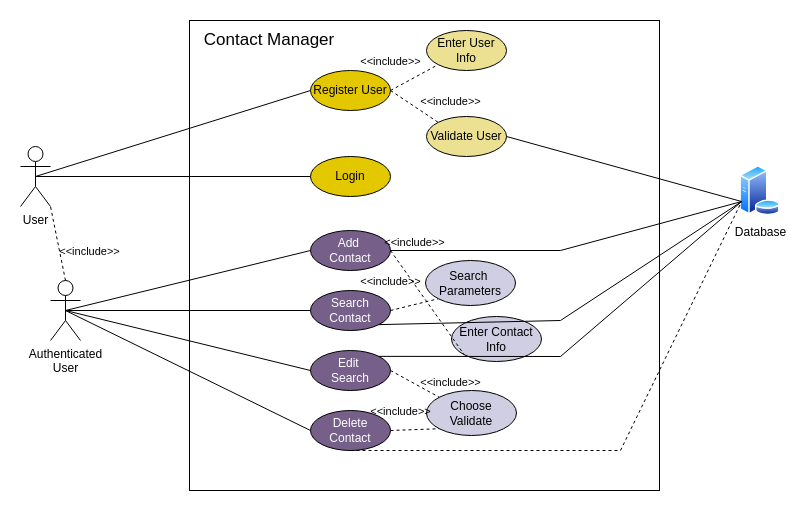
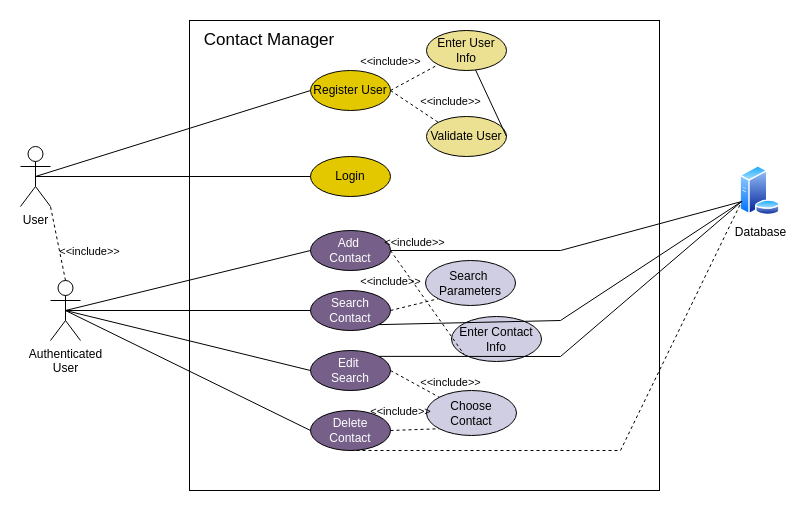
  <mxCell id="0" />
  <mxCell id="1" parent="0" />
  <mxCell id="2" value="" style="whiteSpace=wrap;html=1;aspect=fixed;" vertex="1" parent="1"><mxGeometry x="189" y="20" width="470" height="470" as="geometry" /></mxCell>
  <mxCell id="3" value="User" style="shape=umlActor;verticalLabelPosition=bottom;verticalAlign=top;html=1;outlineConnect=0;" vertex="1" parent="1"><mxGeometry x="20" y="146" width="30" height="60" as="geometry" /></mxCell>
  <mxCell id="4" value="Database" style="image;aspect=fixed;perimeter=ellipsePerimeter;html=1;align=center;shadow=0;dashed=0;spacingTop=3;image=img/lib/active_directory/database_server.svg;" vertex="1" parent="1"><mxGeometry x="739" y="165" width="41" height="50" as="geometry" /></mxCell>
  <mxCell id="5" value="Login" style="ellipse;whiteSpace=wrap;html=1;fillColor=#e3c800;fontColor=#000000;strokeColor=#000000;" vertex="1" parent="1"><mxGeometry x="310" y="156" width="80" height="40" as="geometry" /></mxCell>
  <mxCell id="6" value="Register User" style="ellipse;whiteSpace=wrap;html=1;fillColor=#e3c800;fontColor=#000000;strokeColor=light-dark(#090801, #8d7600);perimeterSpacing=0;" vertex="1" parent="1"><mxGeometry x="310" y="70" width="80" height="40" as="geometry" /></mxCell>
  <mxCell id="7" value="Enter User Info" style="ellipse;whiteSpace=wrap;html=1;fillColor=light-dark(#ece193, #675000);fontColor=#000000;strokeColor=light-dark(#000000, #cbb9dd);" vertex="1" parent="1"><mxGeometry x="426" y="30" width="80" height="40" as="geometry" /></mxCell>
  <mxCell id="8" value="Validate User" style="ellipse;whiteSpace=wrap;html=1;fillColor=light-dark(#ece193, #ededed);strokeColor=light-dark(#000000, #cbb9dd);" vertex="1" parent="1"><mxGeometry x="426" y="116" width="80" height="40" as="geometry" /></mxCell>
  <mxCell id="9" value="&lt;font style=&quot;font-size: 17px;&quot;&gt;Contact Manager&lt;/font&gt;" style="text;html=1;align=center;verticalAlign=middle;whiteSpace=wrap;rounded=0;" vertex="1" parent="1"><mxGeometry x="189" y="20" width="160" height="40" as="geometry" /></mxCell>
  <mxCell id="10" value="Add&amp;nbsp;&lt;div&gt;Contact&lt;span style=&quot;color: rgba(0, 0, 0, 0); font-family: monospace; font-size: 0px; text-align: start; text-wrap-mode: nowrap;&quot;&gt;%3CmxGraphModel%3E%3Croot%3E%3CmxCell%20id%3D%220%22%2F%3E%3CmxCell%20id%3D%221%22%20parent%3D%220%22%2F%3E%3CmxCell%20id%3D%222%22%20value%3D%22Login%22%20style%3D%22ellipse%3BwhiteSpace%3Dwrap%3Bhtml%3D1%3B%22%20vertex%3D%221%22%20parent%3D%221%22%3E%3CmxGeometry%20x%3D%22130%22%20y%3D%22220%22%20width%3D%2280%22%20height%3D%2240%22%20as%3D%22geometry%22%2F%3E%3C%2FmxCell%3E%3C%2Froot%3E%3C%2FmxGraphModel%3E&lt;/span&gt;&lt;/div&gt;" style="ellipse;whiteSpace=wrap;html=1;fillColor=#76608a;fontColor=#ffffff;strokeColor=light-dark(#000000, #cbb9dd);" vertex="1" parent="1"><mxGeometry x="310" y="230" width="80" height="40" as="geometry" /></mxCell>
  <mxCell id="11" value="Edit&amp;nbsp;&lt;div&gt;Search&lt;/div&gt;" style="ellipse;whiteSpace=wrap;html=1;fillColor=#76608a;fontColor=#ffffff;strokeColor=light-dark(#000000, #cbb9dd);" vertex="1" parent="1"><mxGeometry x="310" y="350" width="80" height="40" as="geometry" /></mxCell>
  <mxCell id="12" value="Delete Contact" style="ellipse;whiteSpace=wrap;html=1;fillColor=#76608a;fontColor=#ffffff;strokeColor=light-dark(#000000, #cbb9dd);" vertex="1" parent="1"><mxGeometry x="310" y="410" width="80" height="40" as="geometry" /></mxCell>
  <mxCell id="13" value="Search&lt;div&gt;Contact&lt;/div&gt;" style="ellipse;whiteSpace=wrap;html=1;fillColor=#76608a;fontColor=#ffffff;strokeColor=light-dark(#000000, #cbb9dd);" vertex="1" parent="1"><mxGeometry x="310" y="290" width="80" height="40" as="geometry" /></mxCell>
  <mxCell id="14" value="" style="endArrow=none;html=1;rounded=0;entryX=0;entryY=0.5;entryDx=0;entryDy=0;exitX=0.5;exitY=0.5;exitDx=0;exitDy=0;exitPerimeter=0;endFill=0;" edge="1" parent="1" source="3" target="5"><mxGeometry width="50" height="50" relative="1" as="geometry"><mxPoint x="240" y="230" as="sourcePoint" /><mxPoint x="435" y="280" as="targetPoint" /></mxGeometry></mxCell>
  <mxCell id="15" value="" style="endArrow=none;html=1;rounded=0;exitX=0.5;exitY=0.5;exitDx=0;exitDy=0;exitPerimeter=0;entryX=0;entryY=0.5;entryDx=0;entryDy=0;endFill=0;" edge="1" parent="1" source="3" target="6"><mxGeometry width="50" height="50" relative="1" as="geometry"><mxPoint x="420" y="280" as="sourcePoint" /><mxPoint x="470" y="230" as="targetPoint" /></mxGeometry></mxCell>
  <mxCell id="16" value="&amp;lt;&amp;lt;include&amp;gt;&amp;gt;" style="html=1;verticalAlign=bottom;labelBackgroundColor=none;endArrow=none;endFill=0;dashed=1;rounded=0;exitX=1;exitY=0.5;exitDx=0;exitDy=0;entryX=0;entryY=0;entryDx=0;entryDy=0;" edge="1" parent="1" source="6" target="8"><mxGeometry x="1" y="17" width="160" relative="1" as="geometry"><mxPoint x="310" y="210" as="sourcePoint" /><mxPoint x="470" y="210" as="targetPoint" /><mxPoint x="3" y="2" as="offset" /></mxGeometry></mxCell>
  <mxCell id="17" value="Enter Contact Info" style="ellipse;whiteSpace=wrap;html=1;fillColor=#d0cee2;strokeColor=light-dark(#000000, #cbb9dd);fillStyle=auto;" vertex="1" parent="1"><mxGeometry x="451" y="316" width="90" height="45" as="geometry" /></mxCell>
  <mxCell id="18" value="&amp;lt;&amp;lt;include&amp;gt;&amp;gt;" style="html=1;verticalAlign=bottom;labelBackgroundColor=none;endArrow=none;endFill=0;dashed=1;rounded=0;exitX=1;exitY=0.5;exitDx=0;exitDy=0;entryX=0;entryY=1;entryDx=0;entryDy=0;" edge="1" parent="1" source="10" target="17"><mxGeometry x="-0.766" y="19" width="160" relative="1" as="geometry"><mxPoint x="380" y="266" as="sourcePoint" /><mxPoint x="428" y="240" as="targetPoint" /><mxPoint as="offset" /></mxGeometry></mxCell>
  <mxCell id="19" value="&amp;lt;&amp;lt;include&amp;gt;&amp;gt;" style="html=1;verticalAlign=bottom;labelBackgroundColor=none;endArrow=none;endFill=0;dashed=1;rounded=0;exitX=1;exitY=0.5;exitDx=0;exitDy=0;entryX=0;entryY=1;entryDx=0;entryDy=0;" edge="1" parent="1" source="6" target="7"><mxGeometry x="-0.649" y="18" width="160" relative="1" as="geometry"><mxPoint x="410" y="100" as="sourcePoint" /><mxPoint x="458" y="132" as="targetPoint" /><mxPoint y="1" as="offset" /></mxGeometry></mxCell>
  <mxCell id="20" value="Authenticated&lt;div&gt;User&lt;/div&gt;" style="shape=umlActor;verticalLabelPosition=bottom;verticalAlign=top;html=1;outlineConnect=0;" vertex="1" parent="1"><mxGeometry x="50" y="280" width="30" height="60" as="geometry" /></mxCell>
  <mxCell id="21" value="" style="endArrow=none;html=1;rounded=0;entryX=0;entryY=0.5;entryDx=0;entryDy=0;exitX=0.5;exitY=0.5;exitDx=0;exitDy=0;exitPerimeter=0;strokeColor=default;endFill=0;" edge="1" parent="1" source="20" target="10"><mxGeometry width="50" height="50" relative="1" as="geometry"><mxPoint x="140" y="300" as="sourcePoint" /><mxPoint x="415" y="300" as="targetPoint" /></mxGeometry></mxCell>
  <mxCell id="22" value="" style="endArrow=none;html=1;rounded=0;entryX=0;entryY=0.5;entryDx=0;entryDy=0;exitX=0.5;exitY=0.5;exitDx=0;exitDy=0;exitPerimeter=0;endFill=0;" edge="1" parent="1" source="20" target="13"><mxGeometry width="50" height="50" relative="1" as="geometry"><mxPoint x="280" y="290" as="sourcePoint" /><mxPoint x="555" y="290" as="targetPoint" /></mxGeometry></mxCell>
  <mxCell id="23" value="" style="endArrow=none;html=1;rounded=0;entryX=0;entryY=0.5;entryDx=0;entryDy=0;exitX=0.5;exitY=0.5;exitDx=0;exitDy=0;exitPerimeter=0;endFill=0;" edge="1" parent="1" source="20" target="11"><mxGeometry width="50" height="50" relative="1" as="geometry"><mxPoint x="280" y="340" as="sourcePoint" /><mxPoint x="555" y="340" as="targetPoint" /></mxGeometry></mxCell>
  <mxCell id="24" value="" style="endArrow=none;html=1;rounded=0;entryX=0;entryY=0.5;entryDx=0;entryDy=0;exitX=0.5;exitY=0.5;exitDx=0;exitDy=0;exitPerimeter=0;endFill=0;" edge="1" parent="1" source="20" target="12"><mxGeometry width="50" height="50" relative="1" as="geometry"><mxPoint x="300" y="360" as="sourcePoint" /><mxPoint x="575" y="360" as="targetPoint" /></mxGeometry></mxCell>
  <mxCell id="25" value="&amp;lt;&amp;lt;include&amp;gt;&amp;gt;" style="html=1;verticalAlign=bottom;labelBackgroundColor=none;endArrow=none;endFill=0;dashed=1;rounded=0;exitX=0.5;exitY=0;exitDx=0;exitDy=0;entryX=1;entryY=1;entryDx=0;entryDy=0;exitPerimeter=0;entryPerimeter=0;" edge="1" parent="1" source="20" target="3"><mxGeometry x="-0.612" y="-28" width="160" relative="1" as="geometry"><mxPoint x="120" y="276" as="sourcePoint" /><mxPoint x="168" y="250" as="targetPoint" /><mxPoint as="offset" /></mxGeometry></mxCell>
  <mxCell id="26" value="Search&amp;nbsp;&lt;div&gt;Parameters&lt;/div&gt;" style="ellipse;whiteSpace=wrap;html=1;fillColor=#d0cee2;strokeColor=light-dark(#000000, #cbb9dd);" vertex="1" parent="1"><mxGeometry x="425" y="260" width="90" height="45" as="geometry" /></mxCell>
  <mxCell id="27" value="&amp;lt;&amp;lt;include&amp;gt;&amp;gt;" style="html=1;verticalAlign=bottom;labelBackgroundColor=none;endArrow=none;endFill=0;dashed=1;rounded=0;exitX=1;exitY=0.5;exitDx=0;exitDy=0;entryX=0;entryY=1;entryDx=0;entryDy=0;" edge="1" parent="1" source="13" target="26"><mxGeometry x="-0.803" y="19" width="160" relative="1" as="geometry"><mxPoint x="480" y="286" as="sourcePoint" /><mxPoint x="529" y="270" as="targetPoint" /><mxPoint as="offset" /></mxGeometry></mxCell>
- <mxCell id="28" value="Choose&lt;div&gt;Validate&lt;/div&gt;" style="ellipse;whiteSpace=wrap;html=1;fillColor=#d0cee2;strokeColor=light-dark(#000000, #cbb9dd);" vertex="1" parent="1"><mxGeometry x="426" y="390" width="90" height="45" as="geometry" /></mxCell>
+ <mxCell id="28" value="Choose&lt;div&gt;Contact&lt;/div&gt;" style="ellipse;whiteSpace=wrap;html=1;fillColor=#d0cee2;strokeColor=light-dark(#000000, #cbb9dd);" vertex="1" parent="1"><mxGeometry x="426" y="390" width="90" height="45" as="geometry" /></mxCell>
  <mxCell id="29" value="&amp;lt;&amp;lt;include&amp;gt;&amp;gt;" style="html=1;verticalAlign=bottom;labelBackgroundColor=none;endArrow=none;endFill=0;dashed=1;rounded=0;exitX=1;exitY=0.5;exitDx=0;exitDy=0;entryX=0;entryY=1;entryDx=0;entryDy=0;" edge="1" parent="1" source="12" target="28"><mxGeometry x="-0.574" y="10" width="160" relative="1" as="geometry"><mxPoint x="420" y="372" as="sourcePoint" /><mxPoint x="469" y="350" as="targetPoint" /><mxPoint as="offset" /></mxGeometry></mxCell>
- <mxCell id="30" value="" style="endArrow=none;html=1;rounded=0;exitX=1;exitY=0.5;exitDx=0;exitDy=0;entryX=0;entryY=0.75;entryDx=0;entryDy=0;endFill=0;" edge="1" parent="1" source="8" target="4"><mxGeometry width="50" height="50" relative="1" as="geometry"><mxPoint x="390" y="280" as="sourcePoint" /><mxPoint x="440" y="230" as="targetPoint" /></mxGeometry></mxCell>
+ <mxCell id="30" value="" style="endArrow=none;html=1;rounded=0;exitX=1;exitY=0.5;exitDx=0;exitDy=0;endFill=0;" edge="1" parent="1" source="8" target="7"><mxGeometry width="50" height="50" relative="1" as="geometry"><mxPoint x="390" y="280" as="sourcePoint" /><mxPoint x="440" y="230" as="targetPoint" /></mxGeometry></mxCell>
  <mxCell id="31" value="" style="endArrow=none;html=1;rounded=0;entryX=0;entryY=0.75;entryDx=0;entryDy=0;endFill=0;" edge="1" parent="1" target="4"><mxGeometry width="50" height="50" relative="1" as="geometry"><mxPoint x="390" y="250" as="sourcePoint" /><mxPoint x="440" y="230" as="targetPoint" /><Array as="points"><mxPoint x="560" y="250" /></Array></mxGeometry></mxCell>
  <mxCell id="32" value="" style="endArrow=none;html=1;rounded=0;entryX=0;entryY=0.75;entryDx=0;entryDy=0;endFill=0;exitX=1;exitY=1;exitDx=0;exitDy=0;" edge="1" parent="1" source="13" target="4"><mxGeometry width="50" height="50" relative="1" as="geometry"><mxPoint x="750" y="500" as="sourcePoint" /><mxPoint x="405" y="390" as="targetPoint" /><Array as="points"><mxPoint x="560" y="320" /></Array></mxGeometry></mxCell>
  <mxCell id="33" value="" style="endArrow=none;html=1;rounded=0;entryX=0;entryY=0.75;entryDx=0;entryDy=0;exitX=1;exitY=0;exitDx=0;exitDy=0;endFill=0;" edge="1" parent="1" source="11" target="4"><mxGeometry width="50" height="50" relative="1" as="geometry"><mxPoint x="550" y="350" as="sourcePoint" /><mxPoint x="795" y="350" as="targetPoint" /><Array as="points"><mxPoint x="560" y="356" /></Array></mxGeometry></mxCell>
  <mxCell id="34" value="" style="endArrow=none;html=1;rounded=0;entryX=0;entryY=0.75;entryDx=0;entryDy=0;exitX=0.5;exitY=1;exitDx=0;exitDy=0;endFill=0;dashed=1;" edge="1" parent="1" source="12" target="4"><mxGeometry width="50" height="50" relative="1" as="geometry"><mxPoint x="390" y="463" as="sourcePoint" /><mxPoint x="753" y="280" as="targetPoint" /><Array as="points"><mxPoint x="620" y="450" /></Array></mxGeometry></mxCell>
  <mxCell id="35" value="&amp;lt;&amp;lt;include&amp;gt;&amp;gt;" style="html=1;verticalAlign=bottom;labelBackgroundColor=none;endArrow=none;endFill=0;dashed=1;rounded=0;exitX=1;exitY=0.5;exitDx=0;exitDy=0;entryX=0;entryY=0;entryDx=0;entryDy=0;" edge="1" parent="1" source="11" target="28"><mxGeometry x="1" y="13" width="160" relative="1" as="geometry"><mxPoint x="400" y="447" as="sourcePoint" /><mxPoint x="436" y="430" as="targetPoint" /><mxPoint x="5" y="5" as="offset" /></mxGeometry></mxCell>
